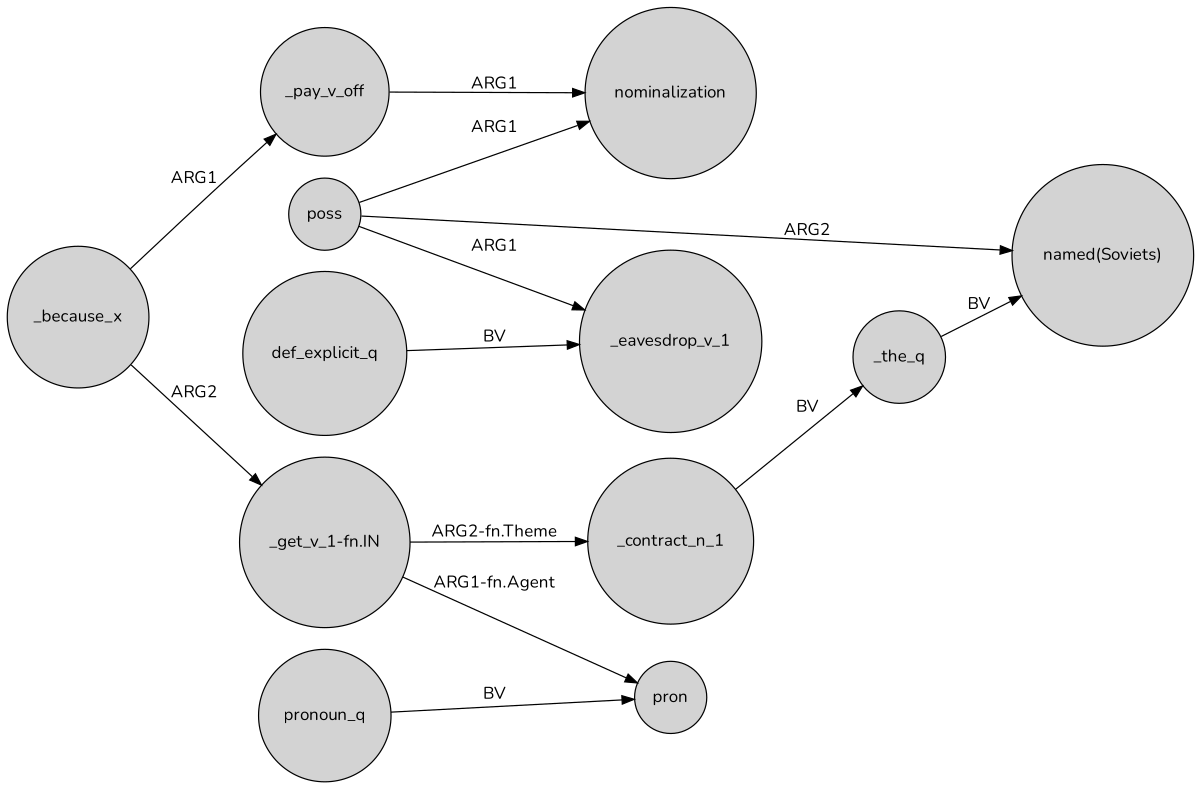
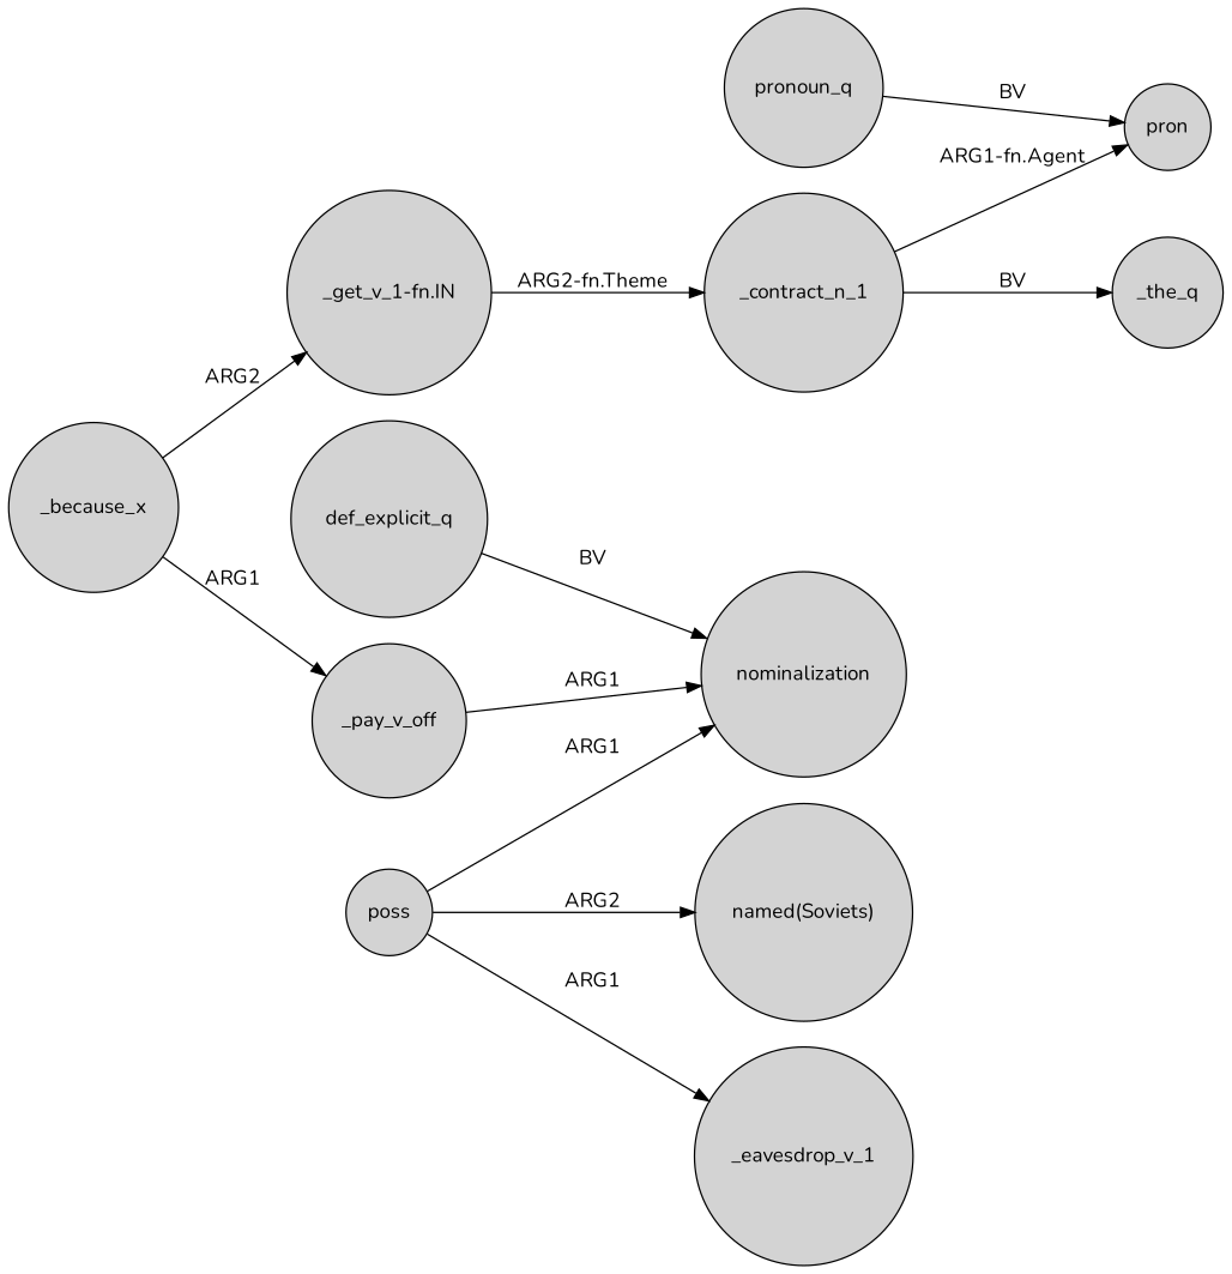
  digraph {
    fontname=Nunito
    rankdir=LR
    node [fontname=Nunito shape=circle style=filled]
    edge [fontname=Nunito]
    _the_q
    "named(Soviets)"
    _contract_n_1
    _pay_v_off
    nominalization
    def_explicit_q
    poss
    _eavesdrop_v_1
    "_get_v_1-fn.IN"
    pron
    _because_x
    pronoun_q
-   _the_q -> "named(Soviets)" [label=BV]
    _contract_n_1 -> _the_q [label=BV]
    _pay_v_off -> nominalization [label=ARG1]
-   def_explicit_q -> _eavesdrop_v_1 [label=BV]
+   def_explicit_q -> nominalization [label=BV]
    poss -> "named(Soviets)" [label=ARG2]
    poss -> nominalization [label=ARG1]
    poss -> _eavesdrop_v_1 [label=ARG1]
    "_get_v_1-fn.IN" -> _contract_n_1 [label="ARG2-fn.Theme"]
-   "_get_v_1-fn.IN" -> pron [label="ARG1-fn.Agent"]
+   _contract_n_1 -> pron [label="ARG1-fn.Agent"]
    _because_x -> _pay_v_off [label=ARG1]
    _because_x -> "_get_v_1-fn.IN" [label=ARG2]
    pronoun_q -> pron [label=BV]
  }
